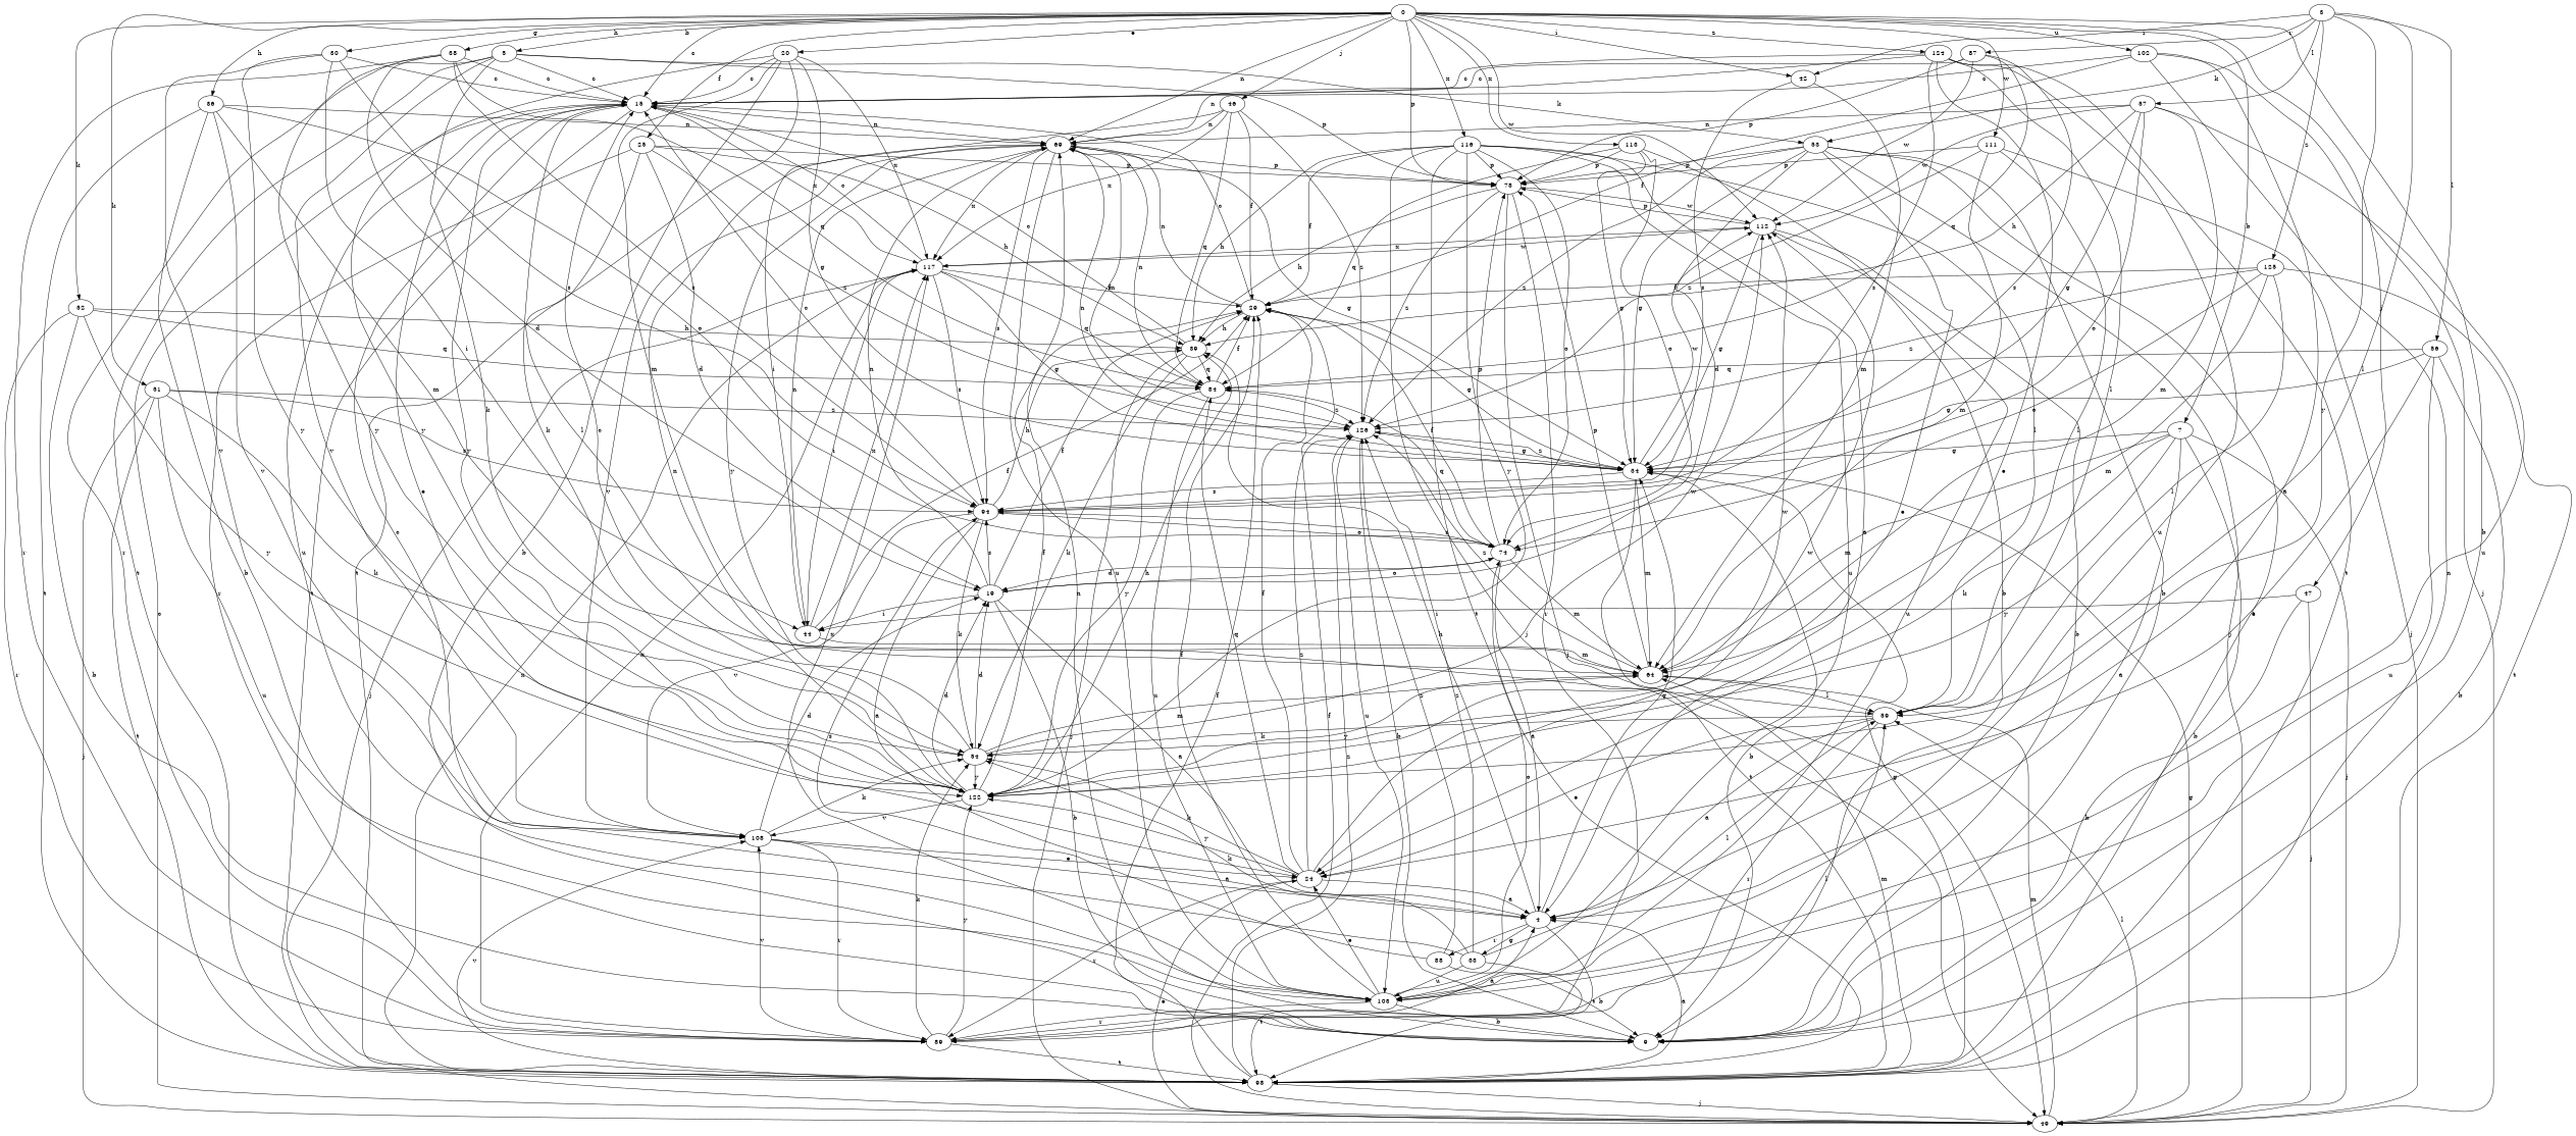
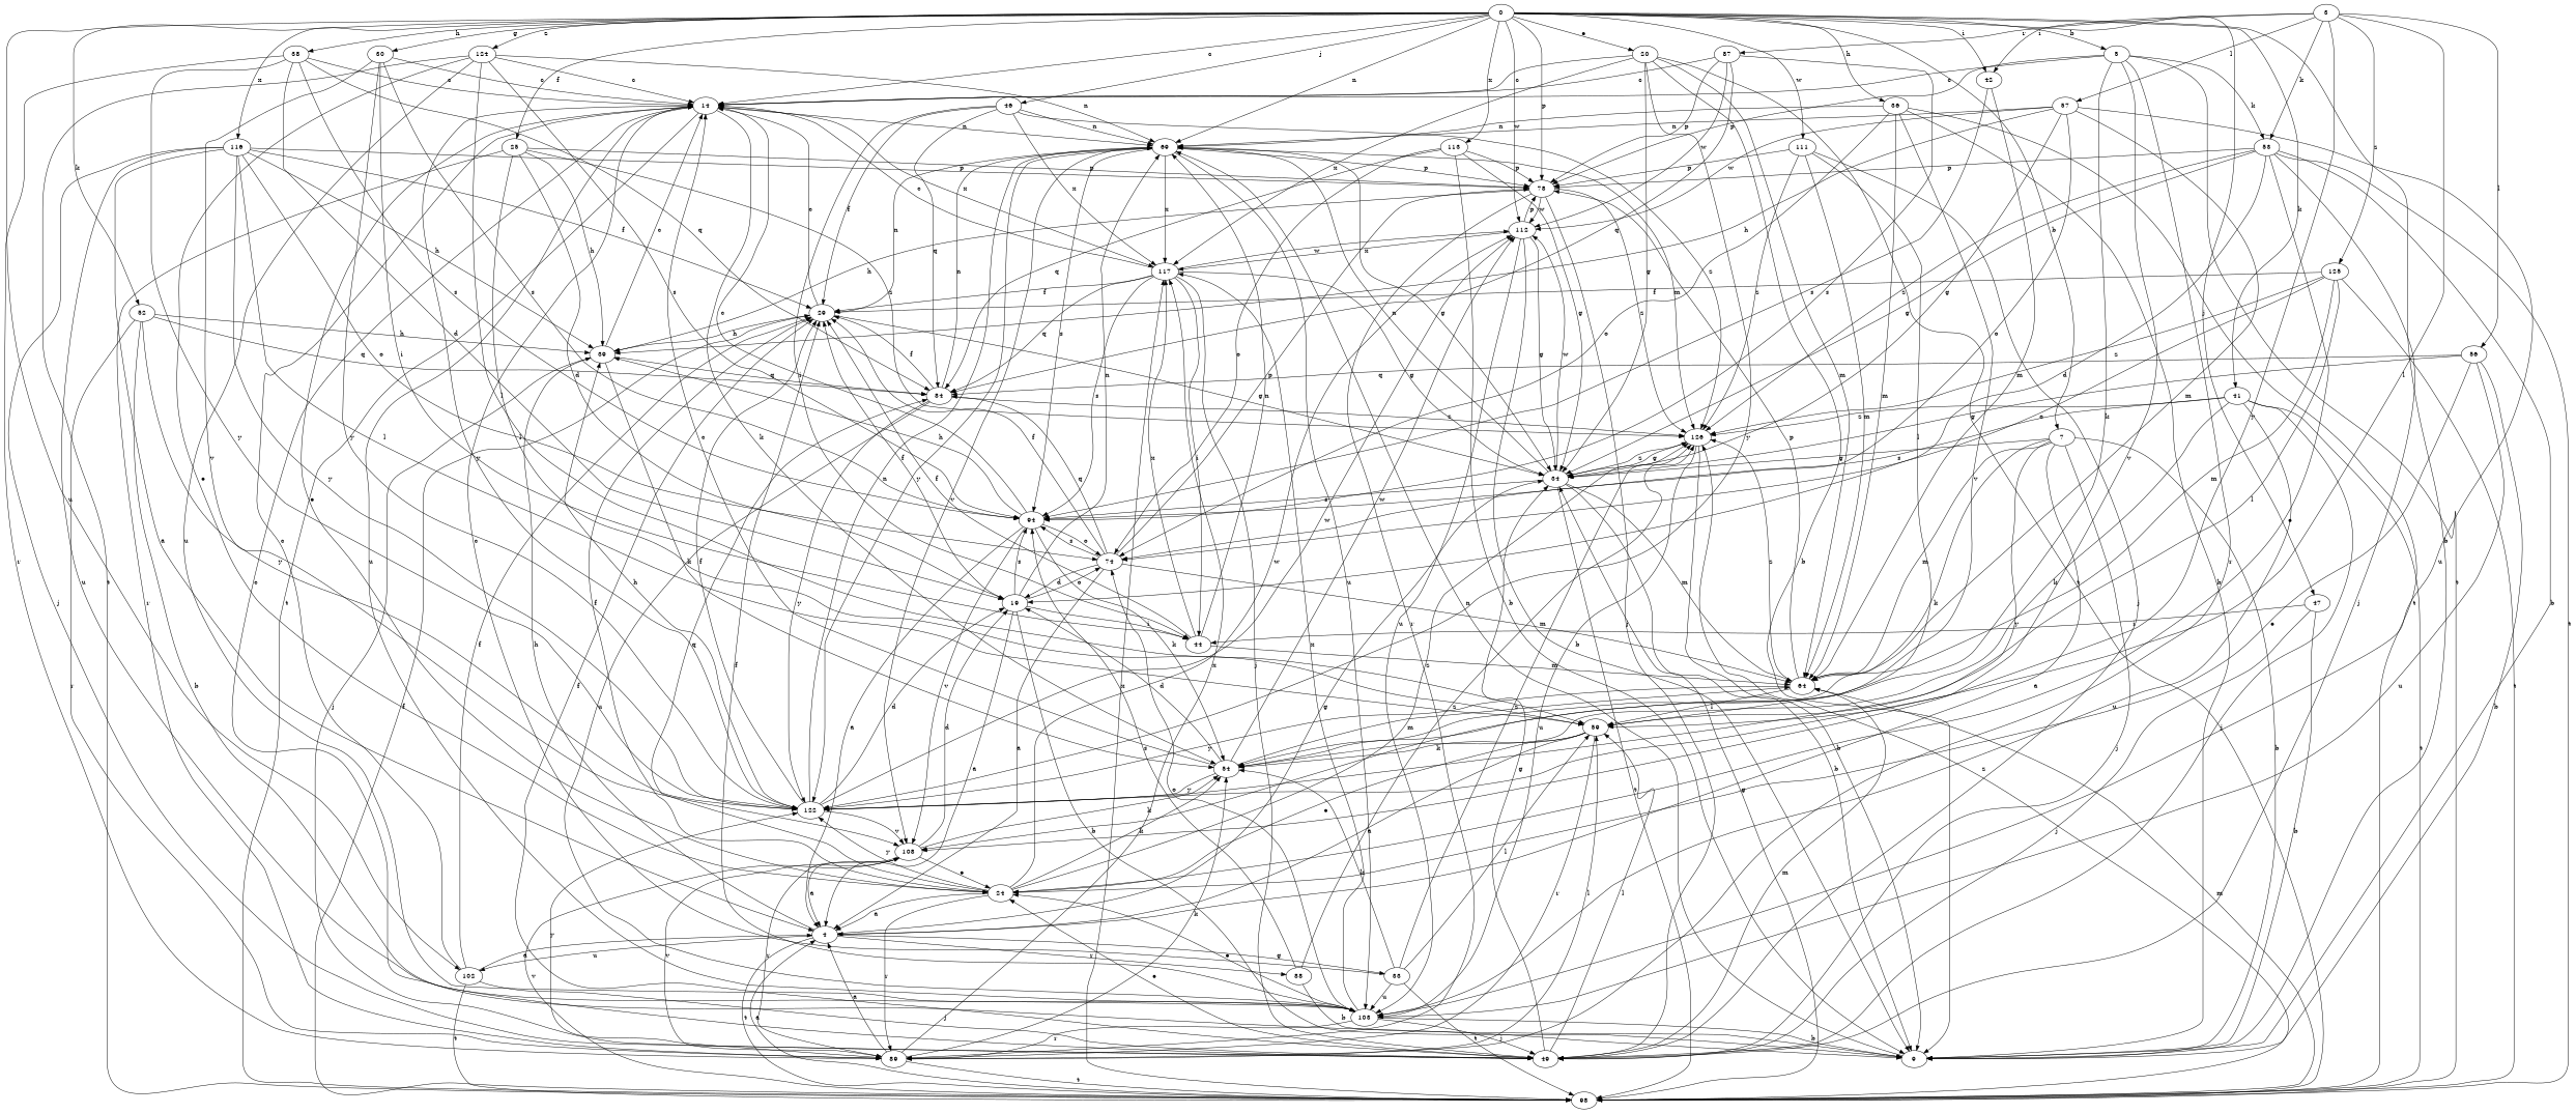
  strict digraph {
    0
    5
    7
    9
-   14 [label=15]
+   14
    20
    25
    30
    36
    38
    42
    46
    47
-   51
+   51 [label=41]
    52
    69
    78
    102
    111
    112
    113
    116
    124
    53
    98
    54
    89
    108
    122
    4
    34
    49
    64
    24
    103
    117
    59
    39
    19
    126
    44
    94
    74
    84
    29
    3
    56
    57
    87
    125
    33
    88
    0 -> 5 [label=b]
    0 -> 7 [label=b]
    0 -> 9 [label=b]
    0 -> 14 [label=c]
    0 -> 20 [label=e]
    0 -> 25 [label=f]
    0 -> 30 [label=g]
    0 -> 36 [label=h]
    0 -> 38 [label=h]
    0 -> 42 [label=i]
    0 -> 46 [label=j]
    0 -> 47 [label=j]
    0 -> 51 [label=k]
    0 -> 52 [label=k]
    0 -> 69 [label=n]
    0 -> 78 [label=p]
    0 -> 102 [label=u]
    0 -> 111 [label=w]
    0 -> 112 [label=w]
    0 -> 113 [label=x]
    0 -> 116 [label=x]
    0 -> 124 [label=z]
    5 -> 14 [label=c]
    5 -> 78 [label=p]
    5 -> 53 [label=k]
    5 -> 98 [label=t]
    5 -> 54 [label=k]
    5 -> 89 [label=r]
    5 -> 108 [label=v]
    7 -> 9 [label=b]
    7 -> 54 [label=k]
    7 -> 122 [label=y]
    7 -> 4 [label=a]
    7 -> 34 [label=g]
    7 -> 49 [label=j]
    7 -> 64 [label=m]
    9 -> 69 [label=n]
    14 -> 69 [label=n]
    14 -> 98 [label=t]
    14 -> 54 [label=k]
    14 -> 122 [label=y]
    14 -> 24 [label=e]
    14 -> 103 [label=u]
    14 -> 117 [label=x]
    20 -> 9 [label=b]
    20 -> 14 [label=c]
    20 -> 98 [label=t]
    20 -> 122 [label=y]
    20 -> 34 [label=g]
    20 -> 64 [label=m]
    20 -> 117 [label=x]
    25 -> 78 [label=p]
    25 -> 89 [label=r]
    25 -> 59 [label=l]
    25 -> 39 [label=h]
    25 -> 19 [label=d]
    25 -> 126 [label=z]
    30 -> 14 [label=c]
    30 -> 108 [label=v]
    30 -> 122 [label=y]
    30 -> 44 [label=i]
    30 -> 94 [label=s]
    36 -> 9 [label=b]
    36 -> 69 [label=n]
    36 -> 98 [label=t]
    36 -> 108 [label=v]
    36 -> 64 [label=m]
    36 -> 74 [label=o]
    38 -> 14 [label=c]
    38 -> 89 [label=r]
    38 -> 122 [label=y]
    38 -> 19 [label=d]
    38 -> 94 [label=s]
    38 -> 84 [label=q]
    42 -> 64 [label=m]
    42 -> 94 [label=s]
    46 -> 69 [label=n]
    46 -> 117 [label=x]
    46 -> 126 [label=z]
    46 -> 44 [label=i]
    46 -> 84 [label=q]
    46 -> 29 [label=f]
    47 -> 9 [label=b]
    47 -> 49 [label=j]
    47 -> 44 [label=i]
    51 -> 98 [label=t]
    51 -> 54 [label=k]
    51 -> 49 [label=j]
    51 -> 103 [label=u]
    51 -> 126 [label=z]
    51 -> 94 [label=s]
    52 -> 9 [label=b]
    52 -> 89 [label=r]
    52 -> 122 [label=y]
    52 -> 39 [label=h]
    52 -> 84 [label=q]
    69 -> 78 [label=p]
    69 -> 108 [label=v]
    69 -> 122 [label=y]
    69 -> 34 [label=g]
    69 -> 103 [label=u]
    69 -> 117 [label=x]
    69 -> 126 [label=m]
    69 -> 94 [label=s]
    78 -> 112 [label=w]
    78 -> 89 [label=r]
    78 -> 49 [label=j]
    78 -> 39 [label=h]
    78 -> 126 [label=z]
    102 -> 14 [label=c]
-   102 -> 98 [label=n]
+   102 -> 98 [label=t]
    102 -> 4 [label=a]
    102 -> 49 [label=j]
    102 -> 29 [label=f]
    111 -> 78 [label=p]
    111 -> 49 [label=j]
    111 -> 64 [label=m]
    111 -> 59 [label=l]
    111 -> 126 [label=z]
    112 -> 9 [label=b]
    112 -> 78 [label=p]
    112 -> 34 [label=g]
    112 -> 103 [label=u]
    112 -> 117 [label=x]
    113 -> 9 [label=b]
    113 -> 78 [label=p]
    113 -> 34 [label=g]
    113 -> 74 [label=o]
    113 -> 84 [label=q]
    116 -> 78 [label=p]
-   116 -> 98 [label=t]
    116 -> 122 [label=y]
    116 -> 4 [label=a]
    116 -> 49 [label=j]
    116 -> 103 [label=u]
    116 -> 59 [label=l]
    116 -> 39 [label=h]
    116 -> 74 [label=o]
    116 -> 29 [label=f]
    124 -> 14 [label=c]
    124 -> 69 [label=n]
    124 -> 98 [label=t]
    124 -> 24 [label=e]
    124 -> 103 [label=u]
    124 -> 59 [label=l]
    124 -> 94 [label=s]
    53 -> 9 [label=b]
    53 -> 78 [label=p]
    53 -> 98 [label=t]
    53 -> 34 [label=g]
    53 -> 49 [label=j]
    53 -> 24 [label=e]
    53 -> 19 [label=d]
    53 -> 126 [label=z]
    98 -> 108 [label=v]
    98 -> 4 [label=a]
    98 -> 34 [label=g]
    98 -> 64 [label=m]
    98 -> 117 [label=x]
    98 -> 126 [label=z]
    98 -> 29 [label=f]
    54 -> 14 [label=c]
    54 -> 112 [label=w]
    54 -> 122 [label=y]
    54 -> 64 [label=m]
    54 -> 19 [label=d]
    89 -> 98 [label=t]
    89 -> 54 [label=k]
    89 -> 108 [label=v]
    89 -> 122 [label=y]
    89 -> 4 [label=a]
    89 -> 117 [label=x]
    89 -> 59 [label=l]
    108 -> 54 [label=k]
    108 -> 89 [label=r]
    108 -> 4 [label=a]
    108 -> 24 [label=e]
    108 -> 19 [label=d]
    122 -> 69 [label=n]
    122 -> 112 [label=w]
    122 -> 108 [label=v]
    122 -> 39 [label=h]
    122 -> 19 [label=d]
    122 -> 29 [label=f]
+   4 -> 102 [label=u]
    4 -> 98 [label=t]
    4 -> 34 [label=g]
    4 -> 39 [label=h]
    4 -> 33 [label=g]
    4 -> 88 [label=r]
    34 -> 9 [label=b]
    34 -> 69 [label=n]
    34 -> 112 [label=w]
    34 -> 98 [label=t]
    34 -> 64 [label=m]
    34 -> 126 [label=z]
    34 -> 94 [label=s]
    49 -> 14 [label=c]
    49 -> 34 [label=g]
    49 -> 64 [label=m]
    49 -> 24 [label=e]
    49 -> 59 [label=l]
    49 -> 29 [label=f]
    64 -> 78 [label=p]
    64 -> 122 [label=y]
    64 -> 59 [label=l]
    64 -> 126 [label=z]
    24 -> 112 [label=w]
    24 -> 54 [label=k]
    24 -> 89 [label=r]
    24 -> 122 [label=y]
    24 -> 4 [label=a]
    24 -> 126 [label=z]
    24 -> 84 [label=q]
    24 -> 29 [label=f]
    103 -> 9 [label=b]
    103 -> 89 [label=r]
-   98 -> 49 [label=j]
+   103 -> 49 [label=j]
    103 -> 24 [label=e]
    103 -> 117 [label=x]
    103 -> 74 [label=o]
    103 -> 29 [label=f]
    117 -> 14 [label=c]
    117 -> 112 [label=w]
    117 -> 34 [label=g]
    117 -> 49 [label=j]
    117 -> 44 [label=i]
    117 -> 94 [label=s]
    117 -> 84 [label=q]
    117 -> 29 [label=f]
    59 -> 54 [label=k]
    59 -> 89 [label=r]
    59 -> 4 [label=a]
    59 -> 24 [label=e]
    39 -> 14 [label=c]
    39 -> 54 [label=k]
    39 -> 49 [label=j]
    39 -> 84 [label=q]
    19 -> 9 [label=b]
    19 -> 69 [label=n]
    19 -> 4 [label=a]
    19 -> 44 [label=i]
    19 -> 94 [label=s]
    19 -> 74 [label=o]
    19 -> 29 [label=f]
    126 -> 9 [label=b]
    126 -> 34 [label=g]
    126 -> 103 [label=u]
    44 -> 69 [label=n]
    44 -> 64 [label=m]
    44 -> 117 [label=x]
    44 -> 29 [label=f]
    94 -> 14 [label=c]
    94 -> 54 [label=k]
    94 -> 108 [label=v]
    94 -> 4 [label=a]
    94 -> 39 [label=h]
    94 -> 74 [label=o]
    74 -> 78 [label=p]
    74 -> 4 [label=a]
    74 -> 64 [label=m]
    74 -> 19 [label=d]
    74 -> 94 [label=s]
    74 -> 84 [label=q]
    74 -> 29 [label=f]
    84 -> 69 [label=n]
    84 -> 122 [label=y]
    84 -> 103 [label=u]
    84 -> 126 [label=z]
    84 -> 29 [label=f]
    29 -> 14 [label=c]
    29 -> 69 [label=n]
    29 -> 34 [label=g]
    29 -> 39 [label=h]
    3 -> 42 [label=i]
    3 -> 53 [label=k]
    3 -> 122 [label=y]
    3 -> 59 [label=l]
    3 -> 56 [label=l]
    3 -> 57 [label=l]
    3 -> 87 [label=r]
    3 -> 125 [label=z]
    56 -> 9 [label=b]
    56 -> 34 [label=g]
    56 -> 24 [label=e]
    56 -> 103 [label=u]
    56 -> 84 [label=q]
    57 -> 69 [label=n]
    57 -> 112 [label=w]
    57 -> 34 [label=g]
    57 -> 64 [label=m]
    57 -> 103 [label=u]
    57 -> 39 [label=h]
    57 -> 74 [label=o]
    87 -> 14 [label=c]
    87 -> 78 [label=p]
    87 -> 112 [label=w]
    87 -> 94 [label=s]
    87 -> 84 [label=q]
    125 -> 98 [label=t]
    125 -> 64 [label=m]
    125 -> 59 [label=l]
    125 -> 126 [label=z]
    125 -> 74 [label=o]
    125 -> 29 [label=f]
    33 -> 14 [label=c]
    33 -> 98 [label=t]
    33 -> 54 [label=k]
    33 -> 103 [label=u]
    33 -> 59 [label=l]
    33 -> 126 [label=z]
    88 -> 9 [label=b]
    88 -> 126 [label=z]
    88 -> 94 [label=s]
  }
